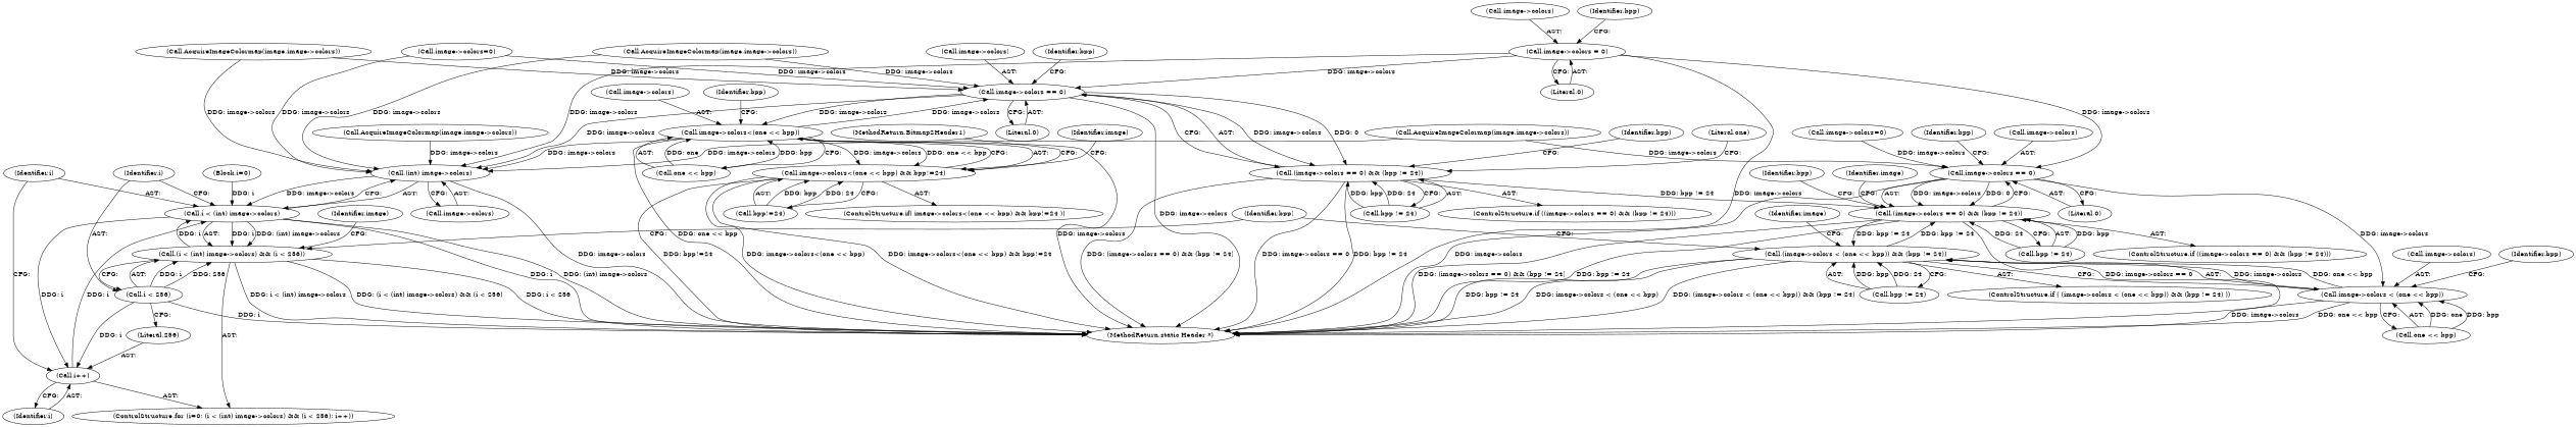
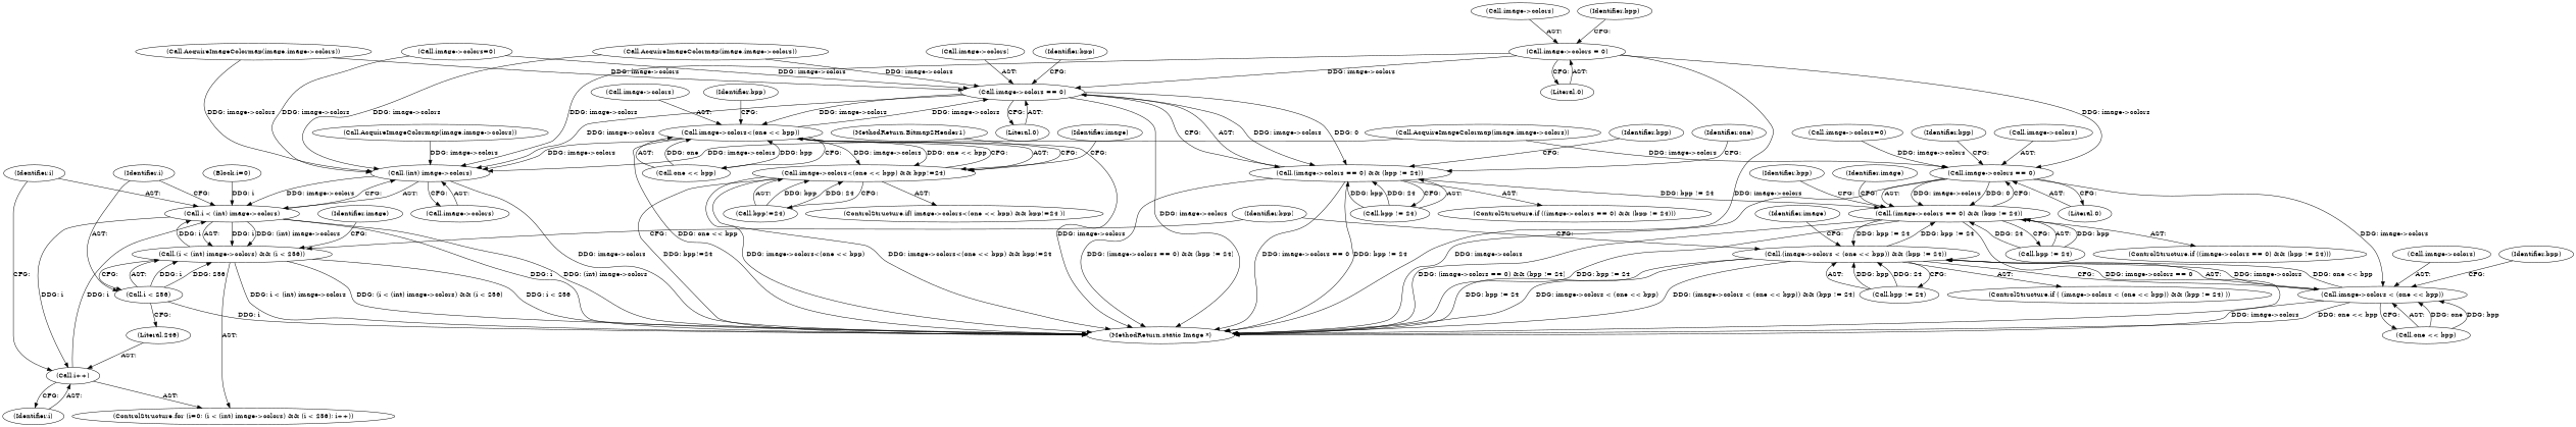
  digraph {
    n1 [label="(Call,image->colors = 0)"]
    n2 [label="(Call,image->colors == 0)"]
    n3 [label="(Call,(int) image->colors)"]
    n4 [label="(Call,image->colors == 0)"]
    n5 [label="(Literal,0)"]
-   n6 [label="(MethodReturn,static Header *)"]
+   n6 [label="(MethodReturn,static Image *)"]
    n7 [label="(Call,(image->colors == 0) && (bpp != 24))"]
    n8 [label="(Call,image->colors < (one << bpp))"]
    n9 [label="(Literal,0)"]
    n10 [label="(Call,i < (int) image->colors)"]
    n11 [label="(Call,image->colors)"]
    n12 [label="(Call,(image->colors == 0) && (bpp != 24))"]
    n13 [label="(Call,image->colors<(one << bpp))"]
    n14 [label="(Literal,0)"]
    n15 [label="(Call,(image->colors < (one << bpp)) && (bpp != 24))"]
    n16 [label="(ControlStructure,if ((image->colors == 0) && (bpp != 24)))"]
    n17 [label="(Call,bpp != 24)"]
    n18 [label="(Call,one << bpp)"]
    n19 [label="(Call,bpp != 24)"]
    n20 [label="(ControlStructure,if ( (image->colors < (one << bpp)) && (bpp != 24) ))"]
    n21 [label="(Call,(i < (int) image->colors) && (i < 256))"]
    n22 [label="(Call,i++)"]
    n23 [label="(Call,i < 256)"]
    n24 [label="(ControlStructure,for (i=0; (i < (int) image->colors) && (i < 256); i++))"]
-   n25 [label="(Literal,256)"]
+   n25 [label="(Literal,246)"]
    n26 [label="(Identifier,i)"]
    n27 [label="(ControlStructure,if ((image->colors == 0) && (bpp != 24)))"]
    n28 [label="(Call,bpp != 24)"]
    n29 [label="(Call,image->colors<(one << bpp) && bpp!=24)"]
    n30 [label="(Call,one << bpp)"]
    n31 [label="(ControlStructure,if( image->colors<(one << bpp) && bpp!=24 ))"]
    n32 [label="(Call,bpp!=24)"]
    n33 [label="(Call,image->colors)"]
    n34 [label="(Identifier,bpp)"]
    n35 [label="(Call,AcquireImageColormap(image,image->colors))"]
    n36 [label="(Identifier,bpp)"]
    n37 [label="(Call,image->colors)"]
    n38 [label="(Identifier,image)"]
    n39 [label="(Call,image->colors=0)"]
    n40 [label="(Identifier,bpp)"]
    n41 [label="(Call,AcquireImageColormap(image,image->colors))"]
    n42 [label="(Identifier,bpp)"]
    n43 [label="(Call,image->colors)"]
    n44 [label="(Identifier,i)"]
    n45 [label="(Block,i=0)"]
    n46 [label="(Call,AcquireImageColormap(image,image->colors))"]
    n47 [label="(Call,image->colors=0)"]
    n48 [label="(Call,image->colors)"]
    n49 [label="(Call,AcquireImageColormap(image,image->colors))"]
    n50 [label="(MethodReturn,Bitmap2Header1)"]
    n51 [label="(Call,image->colors)"]
-   n52 [label="(Literal,one)"]
+   n52 [label="(Identifier,one)"]
    n53 [label="(Identifier,image)"]
    n54 [label="(Identifier,bpp)"]
    n55 [label="(Identifier,bpp)"]
    n56 [label="(Identifier,image)"]
    n57 [label="(Identifier,i)"]
    n58 [label="(Identifier,bpp)"]
    n59 [label="(Identifier,bpp)"]
    n60 [label="(Identifier,image)"]
    n1 -> n2 [label="DDG: image->colors"]
    n1 -> n3 [label="DDG: image->colors"]
    n1 -> n4 [label="DDG: image->colors"]
    n1 -> n5 [label="CFG: "]
    n1 -> n6 [label="DDG: image->colors"]
    n2 -> n6 [label="DDG: image->colors"]
    n2 -> n7 [label="AST: "]
    n2 -> n7 [label="DDG: image->colors"]
    n2 -> n7 [label="DDG: 0"]
    n2 -> n8 [label="DDG: image->colors"]
    n2 -> n9 [label="CFG: "]
    n3 -> n6 [label="DDG: image->colors"]
    n3 -> n10 [label="AST: "]
    n3 -> n10 [label="DDG: image->colors"]
    n3 -> n11 [label="CFG: "]
    n4 -> n3 [label="DDG: image->colors"]
    n4 -> n6 [label="DDG: image->colors"]
    n4 -> n12 [label="AST: "]
    n4 -> n12 [label="DDG: image->colors"]
    n4 -> n12 [label="DDG: 0"]
    n4 -> n13 [label="DDG: image->colors"]
    n4 -> n14 [label="CFG: "]
    n5 -> n1 [label="AST: "]
    n7 -> n2 [label="CFG: "]
    n7 -> n6 [label="DDG: bpp != 24"]
    n7 -> n6 [label="DDG: image->colors == 0"]
    n7 -> n6 [label="DDG: (image->colors == 0) && (bpp != 24)"]
    n7 -> n15 [label="DDG: bpp != 24"]
    n7 -> n16 [label="AST: "]
    n7 -> n17 [label="CFG: "]
    n8 -> n6 [label="DDG: one << bpp"]
    n8 -> n6 [label="DDG: image->colors"]
    n8 -> n15 [label="AST: "]
    n8 -> n15 [label="DDG: image->colors"]
    n8 -> n15 [label="DDG: one << bpp"]
    n8 -> n18 [label="CFG: "]
    n9 -> n2 [label="AST: "]
    n10 -> n3 [label="CFG: "]
    n10 -> n6 [label="DDG: i"]
    n10 -> n6 [label="DDG: (int) image->colors"]
    n10 -> n21 [label="AST: "]
    n10 -> n21 [label="DDG: i"]
    n10 -> n21 [label="DDG: (int) image->colors"]
    n10 -> n22 [label="DDG: i"]
    n11 -> n3 [label="AST: "]
    n12 -> n4 [label="CFG: "]
    n12 -> n6 [label="DDG: bpp != 24"]
    n12 -> n6 [label="DDG: (image->colors == 0) && (bpp != 24)"]
    n12 -> n6 [label="DDG: image->colors == 0"]
    n12 -> n7 [label="DDG: bpp != 24"]
    n12 -> n27 [label="AST: "]
    n12 -> n28 [label="CFG: "]
    n13 -> n3 [label="DDG: image->colors"]
    n13 -> n4 [label="DDG: image->colors"]
    n13 -> n6 [label="DDG: image->colors"]
    n13 -> n6 [label="DDG: one << bpp"]
    n13 -> n29 [label="AST: "]
    n13 -> n29 [label="DDG: image->colors"]
    n13 -> n29 [label="DDG: one << bpp"]
    n13 -> n30 [label="CFG: "]
    n14 -> n4 [label="AST: "]
    n15 -> n6 [label="DDG: bpp != 24"]
    n15 -> n6 [label="DDG: image->colors < (one << bpp)"]
    n15 -> n6 [label="DDG: (image->colors < (one << bpp)) && (bpp != 24)"]
    n15 -> n7 [label="DDG: bpp != 24"]
    n15 -> n8 [label="CFG: "]
    n15 -> n19 [label="CFG: "]
    n15 -> n20 [label="AST: "]
    n17 -> n7 [label="AST: "]
    n17 -> n7 [label="DDG: bpp"]
    n17 -> n7 [label="DDG: 24"]
    n18 -> n8 [label="AST: "]
    n18 -> n8 [label="DDG: one"]
    n18 -> n8 [label="DDG: bpp"]
    n19 -> n15 [label="AST: "]
    n19 -> n15 [label="DDG: bpp"]
    n19 -> n15 [label="DDG: 24"]
    n21 -> n6 [label="DDG: i < 256"]
    n21 -> n6 [label="DDG: i < (int) image->colors"]
    n21 -> n6 [label="DDG: (i < (int) image->colors) && (i < 256)"]
    n21 -> n10 [label="DDG: i"]
    n21 -> n23 [label="CFG: "]
    n21 -> n24 [label="AST: "]
    n22 -> n10 [label="DDG: i"]
    n22 -> n24 [label="AST: "]
    n22 -> n26 [label="CFG: "]
    n23 -> n6 [label="DDG: i"]
    n23 -> n21 [label="AST: "]
    n23 -> n21 [label="DDG: i"]
    n23 -> n21 [label="DDG: 256"]
-   n23 -> n22 [label="DDG: i"]
    n23 -> n25 [label="CFG: "]
    n25 -> n22 [label="AST: "]
    n26 -> n22 [label="AST: "]
    n28 -> n12 [label="AST: "]
    n28 -> n12 [label="DDG: bpp"]
    n28 -> n12 [label="DDG: 24"]
    n29 -> n6 [label="DDG: image->colors<(one << bpp) && bpp!=24"]
    n29 -> n6 [label="DDG: bpp!=24"]
    n29 -> n6 [label="DDG: image->colors<(one << bpp)"]
    n29 -> n13 [label="CFG: "]
    n29 -> n31 [label="AST: "]
    n29 -> n32 [label="CFG: "]
    n30 -> n13 [label="AST: "]
    n30 -> n13 [label="DDG: one"]
    n30 -> n13 [label="DDG: bpp"]
    n32 -> n29 [label="AST: "]
    n32 -> n29 [label="DDG: bpp"]
    n32 -> n29 [label="DDG: 24"]
    n33 -> n2 [label="AST: "]
    n34 -> n12 [label="CFG: "]
    n35 -> n3 [label="DDG: image->colors"]
    n35 -> n4 [label="DDG: image->colors"]
    n36 -> n15 [label="CFG: "]
    n36 -> n21 [label="CFG: "]
    n37 -> n8 [label="AST: "]
    n38 -> n21 [label="CFG: "]
    n39 -> n3 [label="DDG: image->colors"]
    n39 -> n4 [label="DDG: image->colors"]
    n40 -> n7 [label="CFG: "]
    n41 -> n3 [label="DDG: image->colors"]
    n41 -> n4 [label="DDG: image->colors"]
    n42 -> n8 [label="CFG: "]
    n43 -> n1 [label="AST: "]
    n44 -> n10 [label="AST: "]
    n44 -> n22 [label="CFG: "]
    n45 -> n10 [label="DDG: i"]
    n46 -> n2 [label="DDG: image->colors"]
    n46 -> n3 [label="DDG: image->colors"]
    n47 -> n2 [label="DDG: image->colors"]
    n48 -> n13 [label="AST: "]
    n49 -> n3 [label="DDG: image->colors"]
    n50 -> n29 [label="CFG: "]
    n51 -> n4 [label="AST: "]
    n52 -> n12 [label="CFG: "]
    n53 -> n15 [label="CFG: "]
    n54 -> n4 [label="CFG: "]
    n55 -> n1 [label="CFG: "]
    n56 -> n29 [label="CFG: "]
    n57 -> n10 [label="CFG: "]
    n57 -> n23 [label="AST: "]
    n58 -> n13 [label="CFG: "]
    n59 -> n2 [label="CFG: "]
    n60 -> n7 [label="CFG: "]
  }
